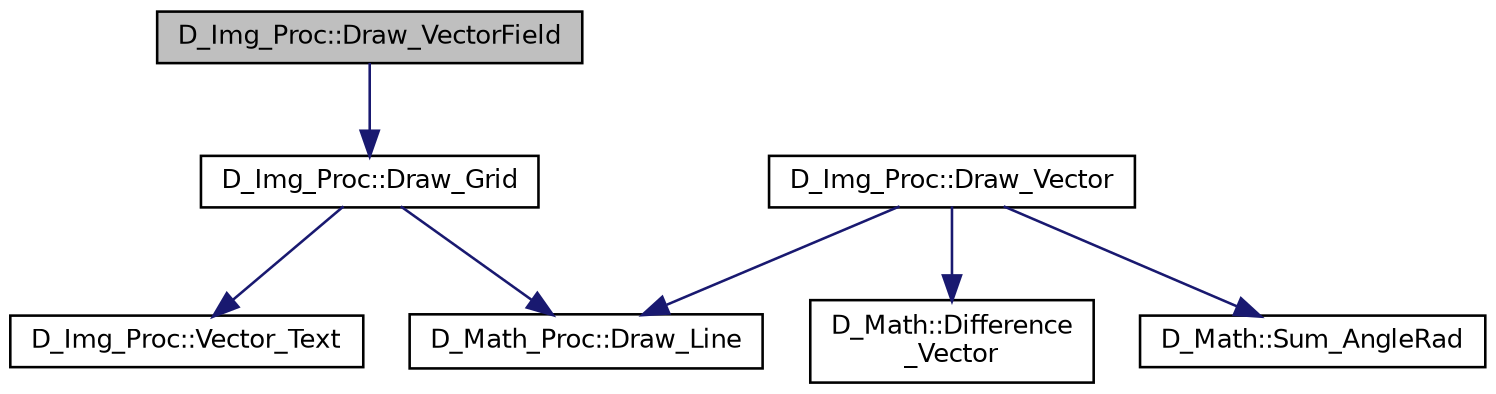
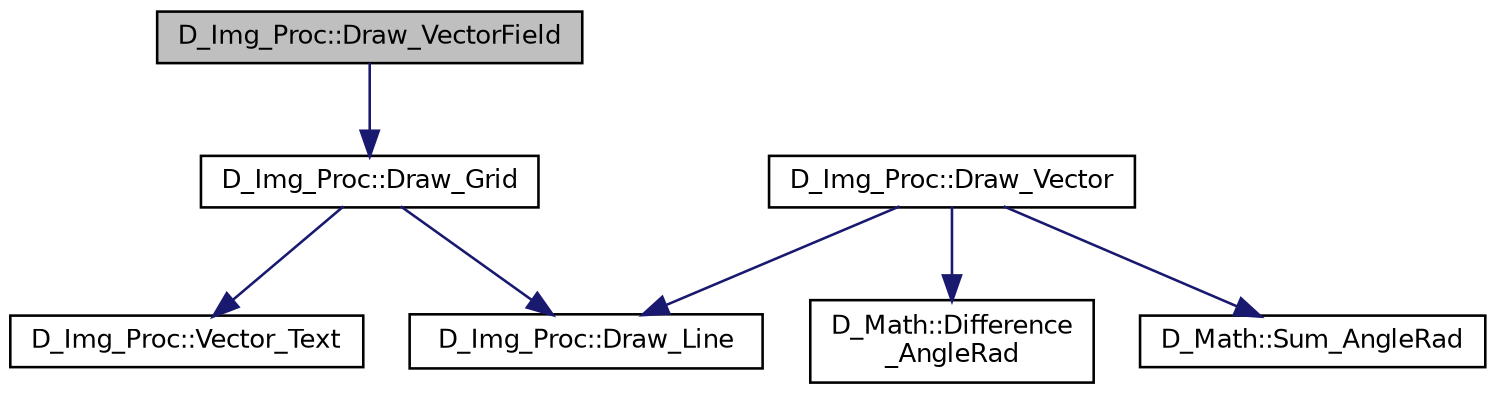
  digraph {
    rankdir=TB
    node [color=black fillcolor=white fontname=Helvetica fontsize=10 shape=record style=filled]
    edge [color=midnightblue fontname=Helvetica fontsize=10 labelfontname=Helvetica labelfontsize=10 style=solid]
    n1 [fillcolor=grey75 fontcolor=black height=0.2 label="D_Img_Proc::Draw_VectorField" width=0.4]
    n2 [height=0.2 label="D_Img_Proc::Draw_Grid" width=0.4]
-   n3 [height=0.2 label="D_Math_Proc::Draw_Line" width=0.4]
+   n3 [height=0.2 label="D_Img_Proc::Draw_Line" width=0.4]
    n4 [height=0.2 label="D_Img_Proc::Vector_Text" width=0.4]
    n5 [height=0.2 label="D_Img_Proc::Draw_Vector" width=0.4]
-   n6 [height=0.2 label="D_Math::Difference\l_Vector" width=0.4]
+   n6 [height=0.2 label="D_Math::Difference\l_AngleRad" width=0.4]
    n7 [height=0.2 label="D_Math::Sum_AngleRad" width=0.4]
    n1 -> n2
    n2 -> n3
    n2 -> n4
    n5 -> n3
    n5 -> n6
    n5 -> n7
  }
